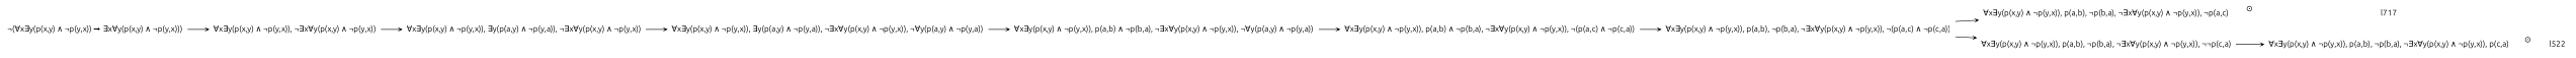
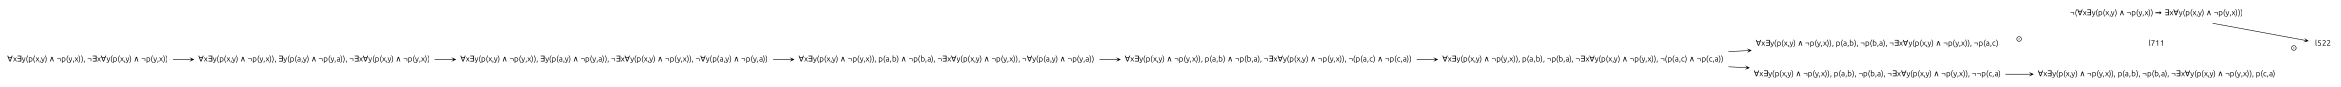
  digraph {
    fontname=Ubuntu
    rankdir=LR
    splines=FALSE
    node [fontname=Ubuntu shape=none]
    edge [arrowhead=vee arrowsize=0.5 fontname=Ubuntu]
    n1 [label="¬(∀x∃y(p(x,y) ∧ ¬p(y,x)) → ∃x∀y(p(x,y) ∧ ¬p(y,x)))"]
    n2 [label="∀x∃y(p(x,y) ∧ ¬p(y,x)), ¬∃x∀y(p(x,y) ∧ ¬p(y,x))"]
    n3 [label="∀x∃y(p(x,y) ∧ ¬p(y,x)), ∃y(p(a,y) ∧ ¬p(y,a)), ¬∃x∀y(p(x,y) ∧ ¬p(y,x))"]
    n4 [label="∀x∃y(p(x,y) ∧ ¬p(y,x)), ∃y(p(a,y) ∧ ¬p(y,a)), ¬∃x∀y(p(x,y) ∧ ¬p(y,x)), ¬∀y(p(a,y) ∧ ¬p(y,a))"]
    n5 [label="∀x∃y(p(x,y) ∧ ¬p(y,x)), p(a,b) ∧ ¬p(b,a), ¬∃x∀y(p(x,y) ∧ ¬p(y,x)), ¬∀y(p(a,y) ∧ ¬p(y,a))"]
    n6 [label="∀x∃y(p(x,y) ∧ ¬p(y,x)), p(a,b) ∧ ¬p(b,a), ¬∃x∀y(p(x,y) ∧ ¬p(y,x)), ¬(p(a,c) ∧ ¬p(c,a))"]
    n7 [label="∀x∃y(p(x,y) ∧ ¬p(y,x)), p(a,b), ¬p(b,a), ¬∃x∀y(p(x,y) ∧ ¬p(y,x)), ¬(p(a,c) ∧ ¬p(c,a))"]
    n8 [label="∀x∃y(p(x,y) ∧ ¬p(y,x)), p(a,b), ¬p(b,a), ¬∃x∀y(p(x,y) ∧ ¬p(y,x)), ¬p(a,c)"]
    n9 [label="∀x∃y(p(x,y) ∧ ¬p(y,x)), p(a,b), ¬p(b,a), ¬∃x∀y(p(x,y) ∧ ¬p(y,x)), ¬¬p(c,a)"]
-   l711 [label=l717]
+   l711
    n11 [label="∀x∃y(p(x,y) ∧ ¬p(y,x)), p(a,b), ¬p(b,a), ¬∃x∀y(p(x,y) ∧ ¬p(y,x)), p(c,a)"]
    n12 [label=l522]
-   n1 -> n2
+   n1 -> n12
    n2 -> n3
    n3 -> n4
    n4 -> n5
    n5 -> n6
    n6 -> n7
    n7 -> n8
    n7 -> n9
    n8 -> l711 [color=white label="⊙"]
    n9 -> n11
    n11 -> n12 [color=white label="⊙"]
  }
